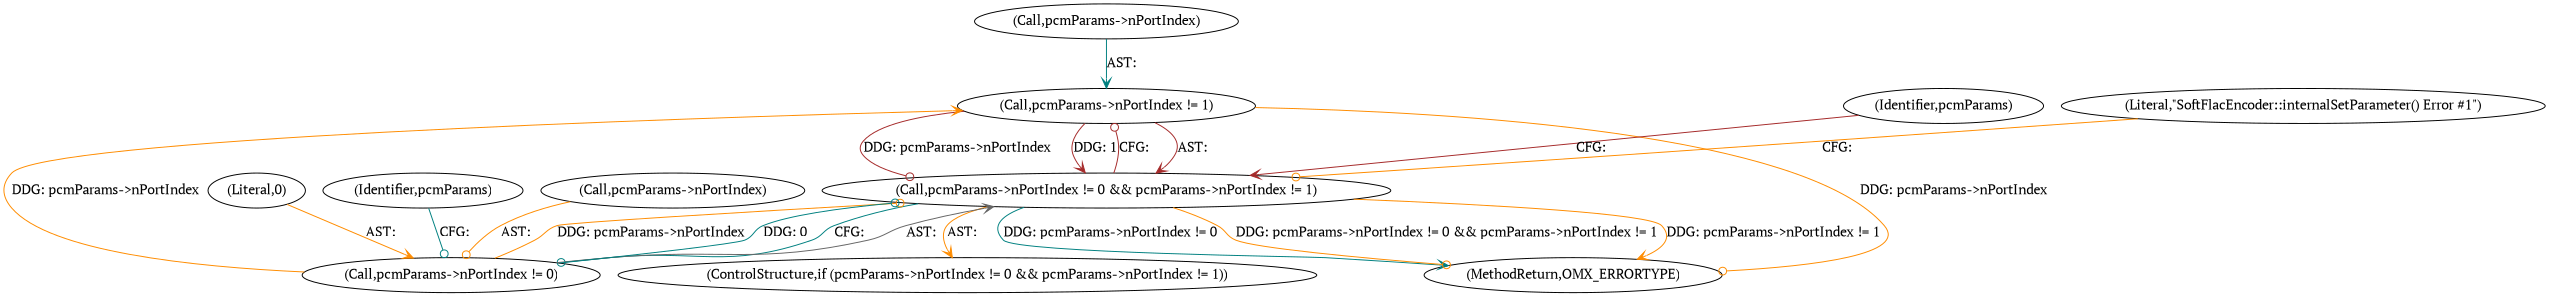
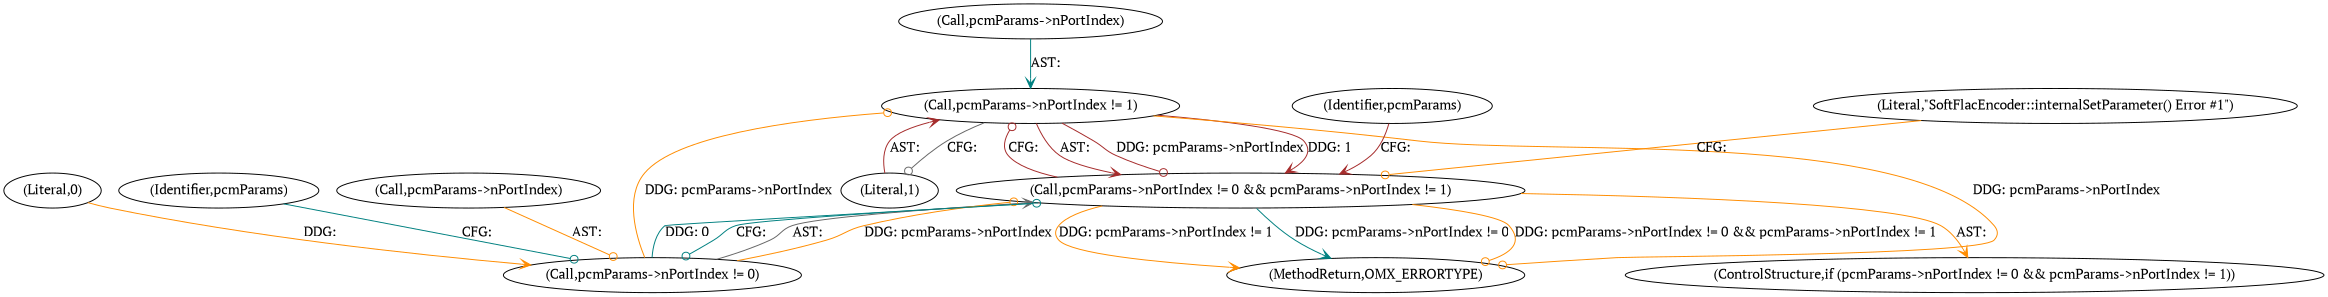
  digraph {
    fontname="PT Serif"
    node [fontname="PT Serif"]
    edge [arrowhead=odot color=darkorange fontname="PT Serif"]
    n1 [label="(Call,pcmParams->nPortIndex != 1)"]
    n2 [label="(Call,pcmParams->nPortIndex != 0 && pcmParams->nPortIndex != 1)"]
    n3 [label="(MethodReturn,OMX_ERRORTYPE)"]
+   n4 [label="(Literal,1)"]
    n5 [label="(Call,pcmParams->nPortIndex != 0)"]
    n6 [label="(ControlStructure,if (pcmParams->nPortIndex != 0 && pcmParams->nPortIndex != 1))"]
    n7 [label="(Literal,0)"]
    n8 [label="(Call,pcmParams->nPortIndex)"]
    n9 [label="(Identifier,pcmParams)"]
    n10 [label="(Identifier,pcmParams)"]
    n11 [label="(Call,pcmParams->nPortIndex)"]
    n12 [label="(Literal,\"SoftFlacEncoder::internalSetParameter() Error #1\")"]
    n1 -> n2 [arrowhead=vee color=brown label="AST: "]
    n1 -> n2 [color=brown label="DDG: pcmParams->nPortIndex"]
    n1 -> n2 [arrowhead=vee color=brown label="DDG: 1"]
    n1 -> n3 [label="DDG: pcmParams->nPortIndex"]
+   n1 -> n4 [color=gray40 label="CFG: "]
    n2 -> n1 [color=brown label="CFG: "]
    n2 -> n3 [arrowhead=vee label="DDG: pcmParams->nPortIndex != 1"]
    n2 -> n3 [arrowhead=vee color=teal label="DDG: pcmParams->nPortIndex != 0"]
    n2 -> n3 [label="DDG: pcmParams->nPortIndex != 0 && pcmParams->nPortIndex != 1"]
    n2 -> n5 [color=teal label="CFG: "]
    n2 -> n6 [arrowhead=vee label="AST: "]
-   n5 -> n1 [arrowhead=vee label="DDG: pcmParams->nPortIndex"]
+   n4 -> n1 [arrowhead=vee color=brown label="AST: "]
+   n5 -> n1 [label="DDG: pcmParams->nPortIndex"]
    n5 -> n2 [arrowhead=vee color=gray40 label="AST: "]
    n5 -> n2 [label="DDG: pcmParams->nPortIndex"]
    n5 -> n2 [color=teal label="DDG: 0"]
-   n7 -> n5 [arrowhead=vee label="AST: "]
+   n7 -> n5 [arrowhead=vee label="DDG: "]
    n8 -> n1 [arrowhead=vee color=teal label="AST: "]
    n9 -> n5 [color=teal label="CFG: "]
    n10 -> n2 [arrowhead=vee color=brown label="CFG: "]
    n11 -> n5 [label="AST: "]
    n12 -> n2 [label="CFG: "]
  }
